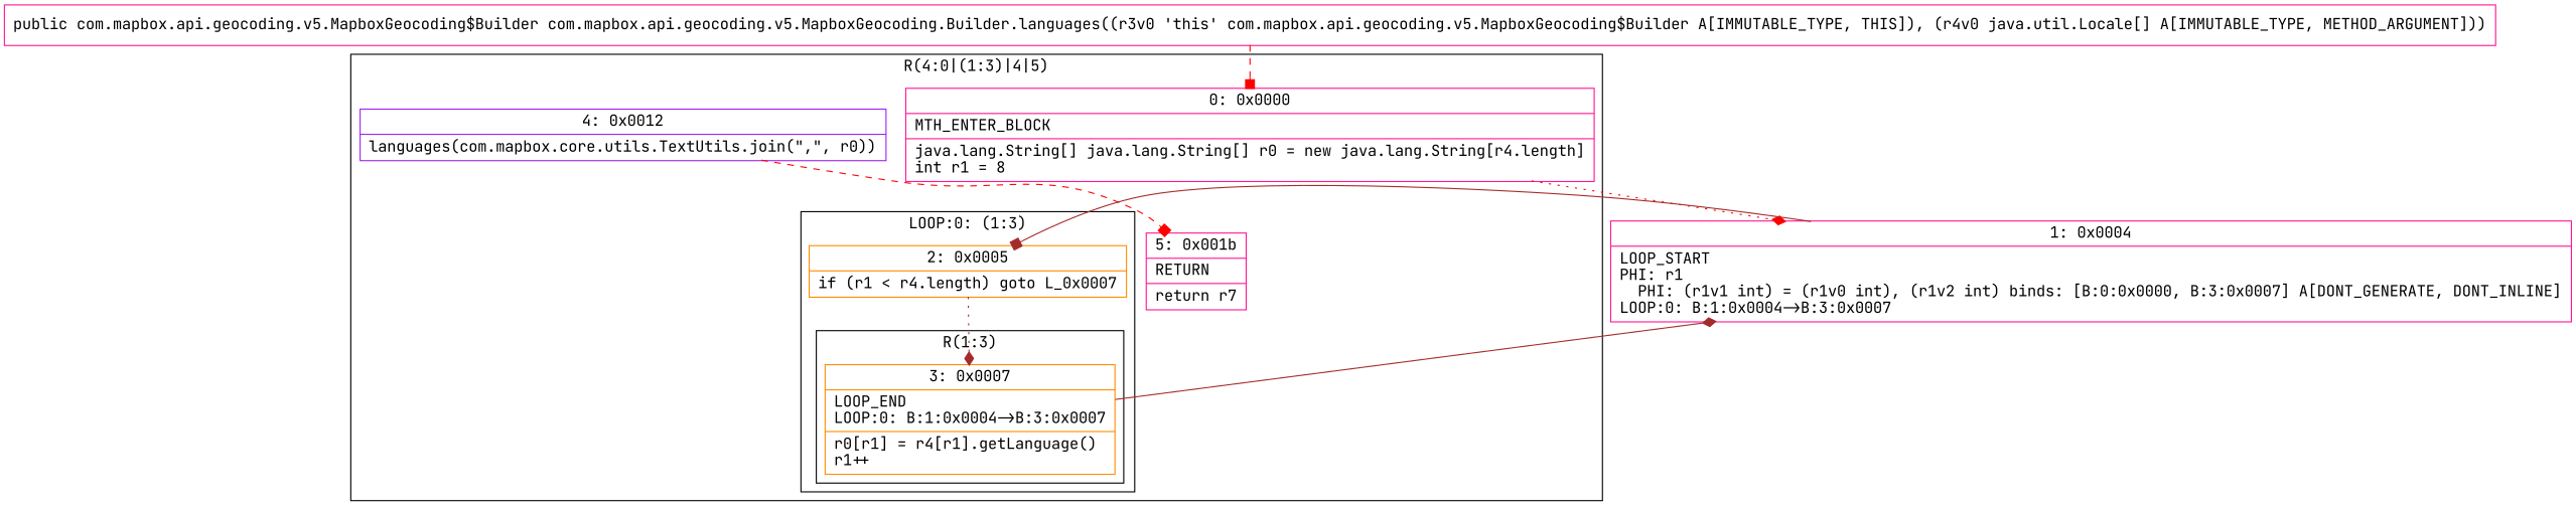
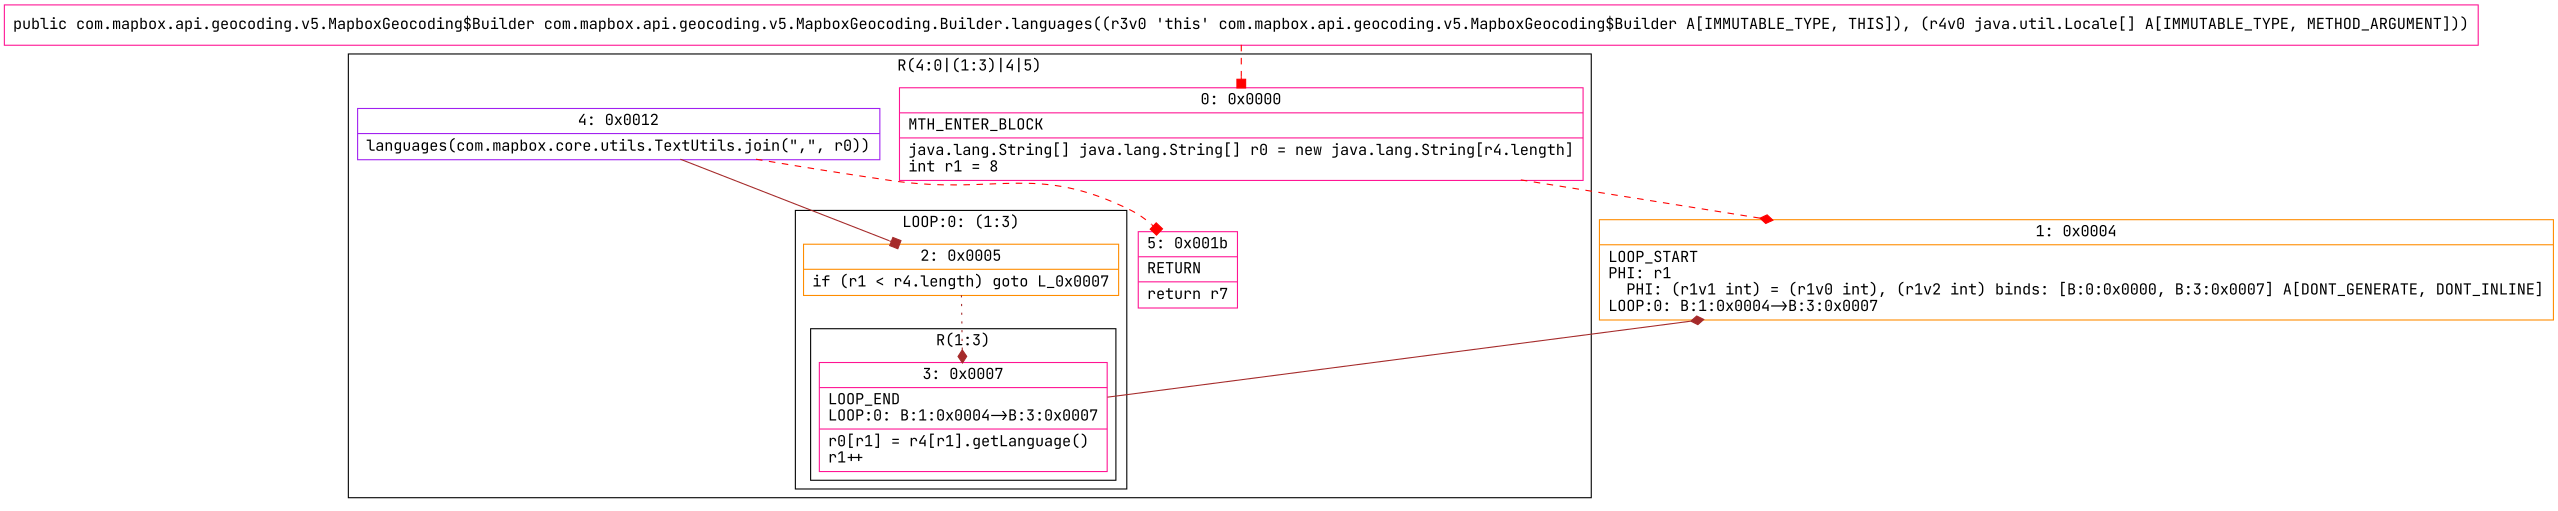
  digraph {
    fontname="JetBrains Mono"
    node [color=darkorange fontname="JetBrains Mono" shape=record]
    edge [arrowhead=diamond color=brown fontname="JetBrains Mono" style=solid]
-   n1 [label="{3\:\ 0x0007|LOOP_END\lLOOP:0: B:1:0x0004\-\>B:3:0x0007\l|r0[r1] = r4[r1].getLanguage()\lr1++\l}"]
+   n1 [color=deeppink label="{3\:\ 0x0007|LOOP_END\lLOOP:0: B:1:0x0004\-\>B:3:0x0007\l|r0[r1] = r4[r1].getLanguage()\lr1++\l}"]
    n2 [label="{2\:\ 0x0005|if (r1 \< r4.length) goto L_0x0007\l}"]
    n3 [color=deeppink label="{0\:\ 0x0000|MTH_ENTER_BLOCK\l|java.lang.String[] java.lang.String[] r0 = new java.lang.String[r4.length]\lint r1 = 8\l}"]
    n4 [color=purple label="{4\:\ 0x0012|languages(com.mapbox.core.utils.TextUtils.join(\",\", r0))\l}"]
    n5 [color=deeppink label="{5\:\ 0x001b|RETURN\l|return r7\l}"]
-   n6 [color=deeppink label="{1\:\ 0x0004|LOOP_START\lPHI: r1 \l  PHI: (r1v1 int) = (r1v0 int), (r1v2 int) binds: [B:0:0x0000, B:3:0x0007] A[DONT_GENERATE, DONT_INLINE]\lLOOP:0: B:1:0x0004\-\>B:3:0x0007\l}"]
+   n6 [label="{1\:\ 0x0004|LOOP_START\lPHI: r1 \l  PHI: (r1v1 int) = (r1v0 int), (r1v2 int) binds: [B:0:0x0000, B:3:0x0007] A[DONT_GENERATE, DONT_INLINE]\lLOOP:0: B:1:0x0004\-\>B:3:0x0007\l}"]
    n7 [color=deeppink label="{public com.mapbox.api.geocoding.v5.MapboxGeocoding$Builder com.mapbox.api.geocoding.v5.MapboxGeocoding.Builder.languages((r3v0 'this' com.mapbox.api.geocoding.v5.MapboxGeocoding$Builder A[IMMUTABLE_TYPE, THIS]), (r4v0 java.util.Locale[] A[IMMUTABLE_TYPE, METHOD_ARGUMENT])) }"]
    subgraph cluster_1 {
      label="R(4:0|(1:3)|4|5)"
      n3
      n4
      n5
      subgraph cluster_2 {
        label="LOOP:0: (1:3)"
        n2
        subgraph cluster_3 {
          label="R(1:3)"
          n1
        }
      }
    }
    n1 -> n6
    n2 -> n1 [style=dotted]
-   n3 -> n6 [color=red style=dotted]
+   n3 -> n6 [color=red style=dashed]
    n4 -> n5 [arrowhead=box color=red style=dashed]
-   n6 -> n2 [arrowhead=box]
+   n4 -> n2 [arrowhead=box]
    n7 -> n3 [arrowhead=box color=red style=dashed]
  }
